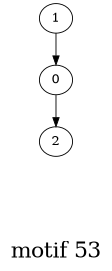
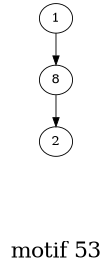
  digraph {
    fontsize=24
    label="\nmotif 53\n"
    splines=false
    node [shape=ellipse]
-   0 [height=0.3 width=0.3]
+   0 [height=0.3 width=0.3 label=8]
    2 [height=0.3 width=0.3]
    1 [height=0.3 width=0.3]
    0 -> 2
    1 -> 0
  }
